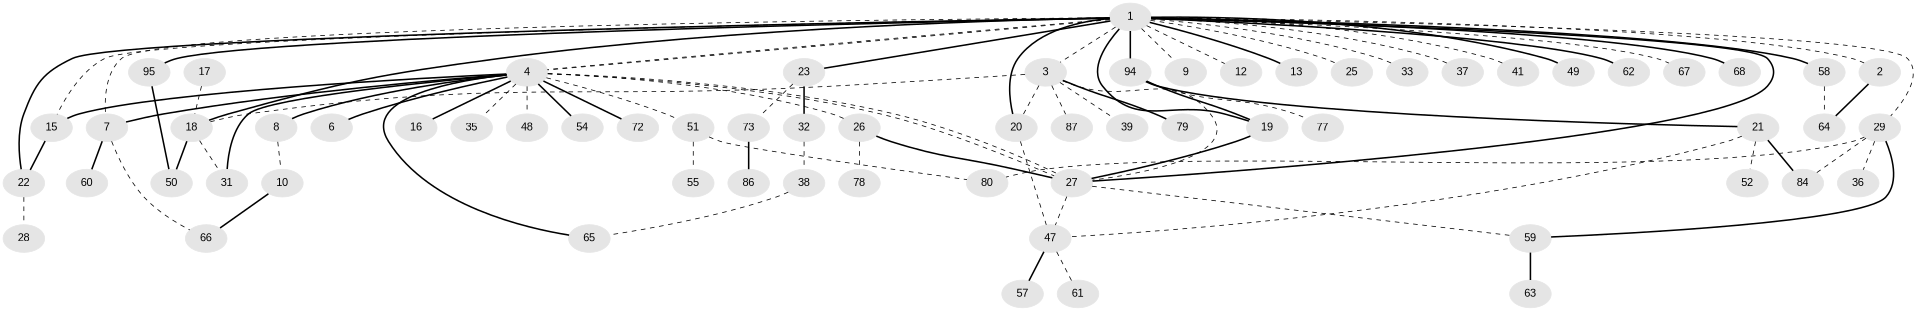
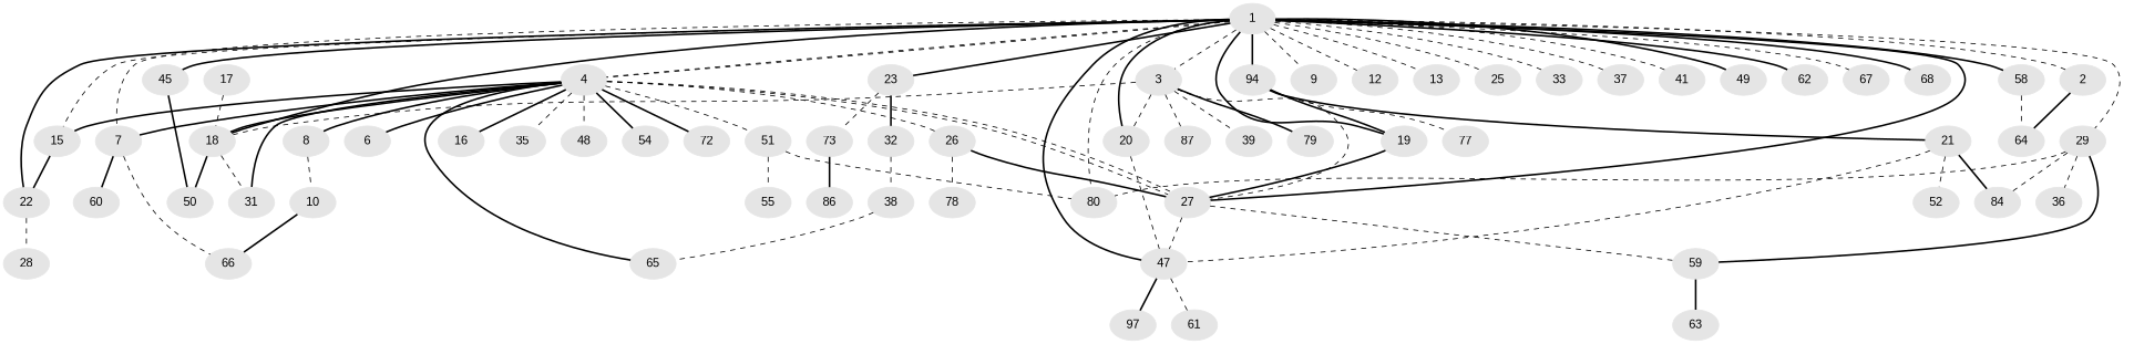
  graph {
    fontname="Liberation Sans"
    node [color=gray90 fontname="Liberation Sans" style=filled]
    edge [fontname="Liberation Sans" style=dashed]
    1 [super="+11"]
    2 [super="+71"]
    3 [super="+75"]
    4 [super="+5"]
    7 [super="+53"]
    9
    12
    13
    n9 [label=94 super="+74"]
    15 [super="+69"]
    18 [super="+24"]
    19
    20
    22 [super="+76"]
    23 [super="+56"]
    25
    27 [super="+30"]
    29 [super="+40"]
    33
    37
    41
-   45 [label=95]
+   45
    47 [super="+82"]
    49
    58 [super="+85"]
    62
    67
    68
    80
    64
    39
    79
    87
    6
    8
    16
    26 [super="+34"]
    31 [super="+42"]
    35
    48
    51
    54
    65
    72
    60
    66 [super="+83"]
    21 [super="+43"]
    77
    17 [super="+44"]
    50 [super="+70"]
    28
    32
    73
    59 [super="+81"]
    84
    36
-   57
+   57 [label=97]
    61
    10
    78
    55
    52
    38 [super="+46"]
    86
    63
    1 -- 2 [weight=2]
    1 -- 3 [weight=2]
    1 -- 4 [weight=2]
    1 -- 4
    1 -- 7
    1 -- 9
    1 -- 12
-   1 -- 13 [style=bold]
+   1 -- 13
    1 -- n9 [style=bold weight=3]
    1 -- 15
    1 -- 18 [style=bold]
    1 -- 19 [style=bold]
    1 -- 20 [style=bold]
    1 -- 22 [style=bold]
    1 -- 23 [style=bold]
    1 -- 25
    1 -- 27 [style=bold]
    1 -- 29
    1 -- 33 [weight=2]
    1 -- 37
    1 -- 41
    1 -- 45 [style=bold]
+   1 -- 47 [style=bold]
    1 -- 49 [style=bold]
    1 -- 58 [style=bold]
    1 -- 62 [style=bold]
    1 -- 67
    1 -- 68 [style=bold]
+   1 -- 80
    2 -- 64 [style=bold]
    3 -- 18
    3 -- 20
    3 -- 27
    3 -- 39
    3 -- 79 [style=bold]
    3 -- 87
    4 -- 7 [style=bold]
    4 -- 15 [style=bold]
+   4 -- 18 [style=bold]
    4 -- 27 [weight=2]
    4 -- 27
    4 -- 6 [style=bold]
    4 -- 8 [style=bold]
    4 -- 16 [style=bold]
    4 -- 26
    4 -- 31 [style=bold weight=2]
    4 -- 35
    4 -- 48
    4 -- 51
    4 -- 54 [style=bold]
    4 -- 65 [style=bold]
    4 -- 72 [style=bold]
    7 -- 60 [style=bold]
    7 -- 66
    n9 -- 19 [style=bold]
    n9 -- 21 [style=bold weight=2]
    n9 -- 77
    15 -- 22 [style=bold]
    18 -- 31
    18 -- 50 [style=bold]
    19 -- 27 [style=bold]
    20 -- 47
    22 -- 28
    23 -- 32 [style=bold]
    23 -- 73
    27 -- 47
    27 -- 59
    29 -- 80
    29 -- 59 [style=bold]
    29 -- 84
    29 -- 36
    45 -- 50 [style=bold]
    47 -- 57 [style=bold]
    47 -- 61
    58 -- 64
    8 -- 10
    26 -- 27 [style=bold]
    26 -- 78
    51 -- 80
    51 -- 55
    21 -- 47
    21 -- 84 [style=bold]
    21 -- 52
    17 -- 18
    32 -- 38
    73 -- 86 [style=bold]
    59 -- 63 [style=bold]
    10 -- 66 [style=bold]
    38 -- 65
  }
